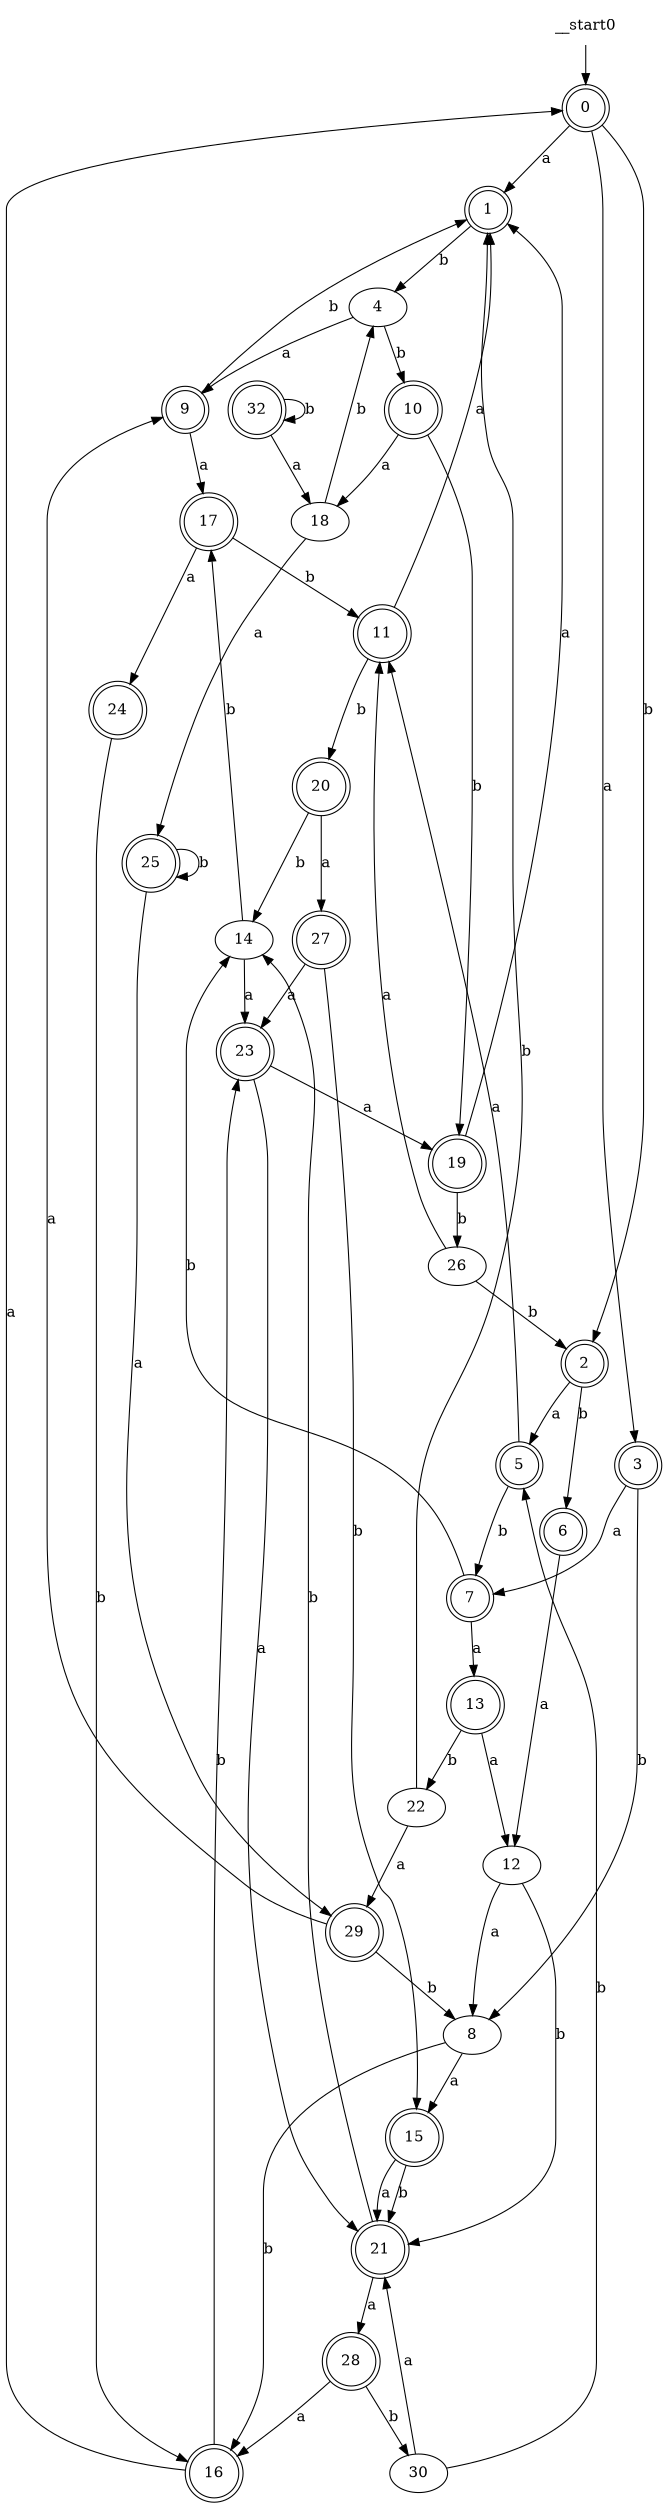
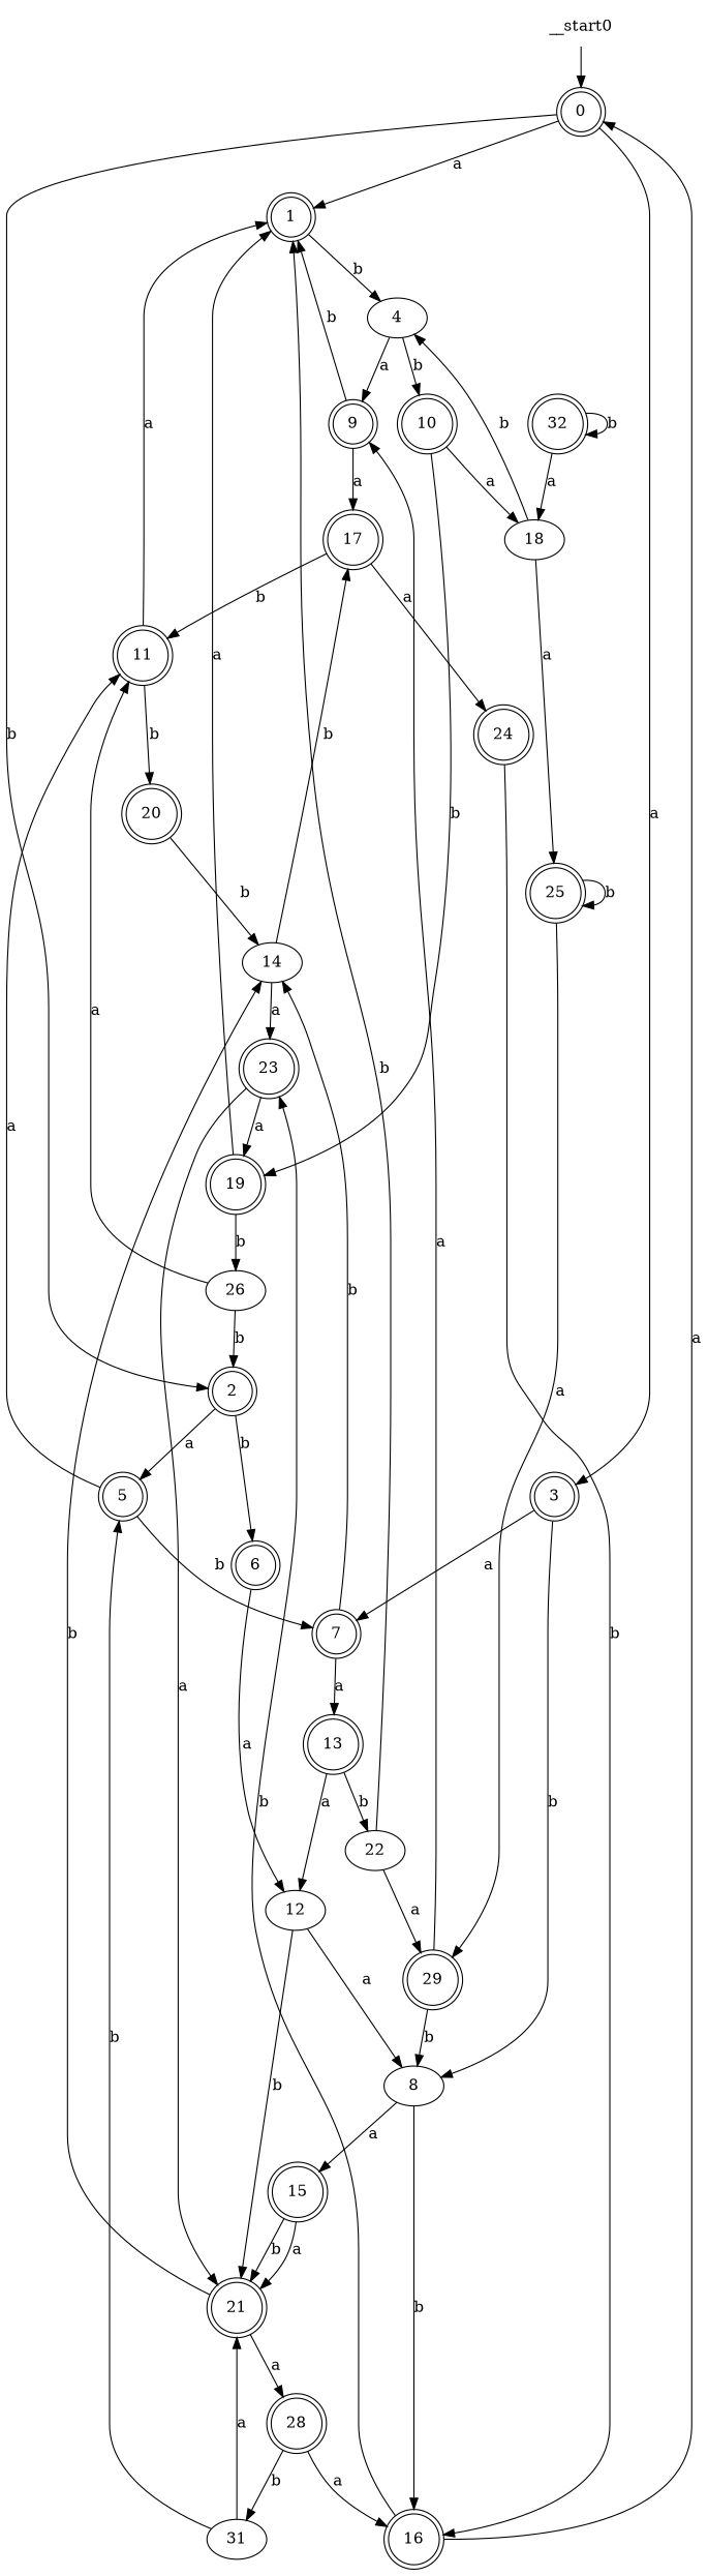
  digraph {
    node [shape=doublecircle]
    __start0 [shape=none]
    0
    1
    2
    3
    4 [shape=""]
    5
    6
    7
    8 [shape=""]
    9
    10
    11
    12 [shape=""]
    13
    14 [shape=""]
    15
    16
    17
    18 [shape=""]
    19
    20
    21
    22 [shape=""]
    23
    24
    25
    26 [shape=""]
-   27
    28
    29
-   31 [label=30 shape=""]
+   31 [shape=""]
    32
    __start0 -> 0
    0 -> 1 [label=a]
    0 -> 2 [label=b]
    0 -> 3 [label=a]
    1 -> 4 [label=b]
    2 -> 5 [label=a]
    2 -> 6 [label=b]
    3 -> 7 [label=a]
    3 -> 8 [label=b]
    4 -> 9 [label=a]
    4 -> 10 [label=b]
    5 -> 7 [label=b]
    5 -> 11 [label=a]
    6 -> 12 [label=a]
    7 -> 13 [label=a]
    7 -> 14 [label=b]
    8 -> 15 [label=a]
    8 -> 16 [label=b]
    9 -> 1 [label=b]
    9 -> 17 [label=a]
    10 -> 18 [label=a]
    10 -> 19 [label=b]
    11 -> 1 [label=a]
    11 -> 20 [label=b]
    12 -> 8 [label=a]
    12 -> 21 [label=b]
    13 -> 12 [label=a]
    13 -> 22 [label=b]
    14 -> 17 [label=b]
    14 -> 23 [label=a]
    15 -> 21 [label=a]
    15 -> 21 [label=b]
    16 -> 0 [label=a]
    16 -> 23 [label=b]
    17 -> 11 [label=b]
    17 -> 24 [label=a]
    18 -> 4 [label=b]
    18 -> 25 [label=a]
    19 -> 1 [label=a]
    19 -> 26 [label=b]
    20 -> 14 [label=b]
-   20 -> 27 [label=a]
    21 -> 14 [label=b]
    21 -> 28 [label=a]
    22 -> 1 [label=b]
    22 -> 29 [label=a]
    23 -> 19 [label=a]
    23 -> 21 [label=a]
    24 -> 16 [label=b]
    25 -> 25 [label=b]
    25 -> 29 [label=a]
    26 -> 2 [label=b]
    26 -> 11 [label=a]
-   27 -> 15 [label=b]
-   27 -> 23 [label=a]
    28 -> 16 [label=a]
    28 -> 31 [label=b]
    29 -> 8 [label=b]
    29 -> 9 [label=a]
    31 -> 5 [label=b]
    31 -> 21 [label=a]
    32 -> 18 [label=a]
    32 -> 32 [label=b]
  }
